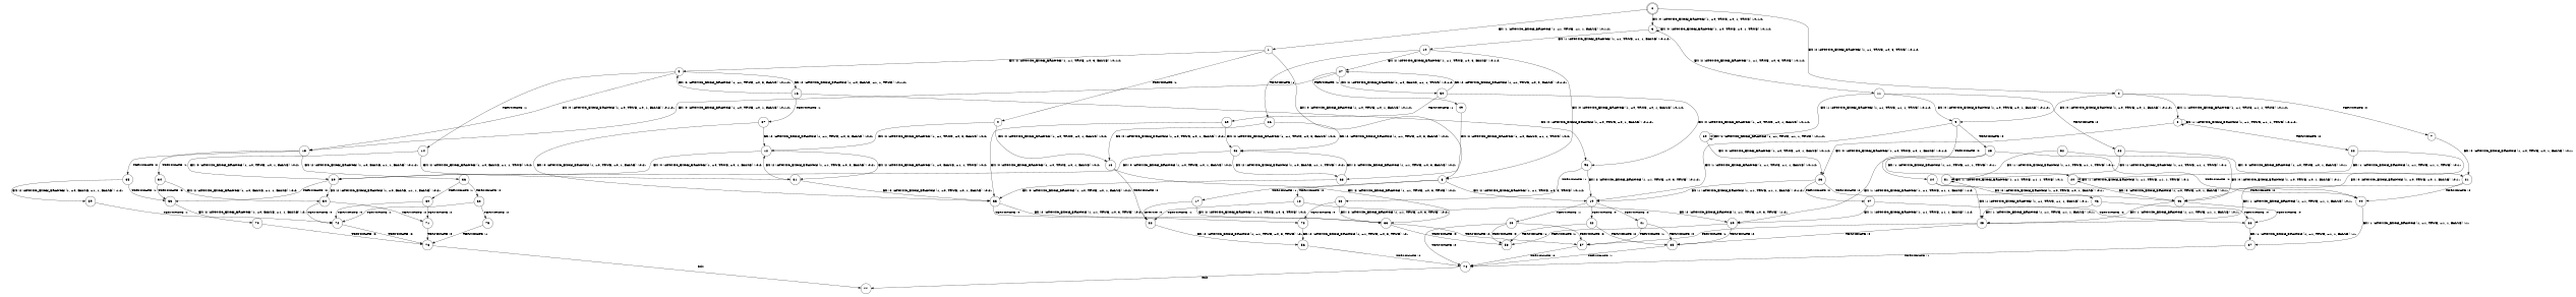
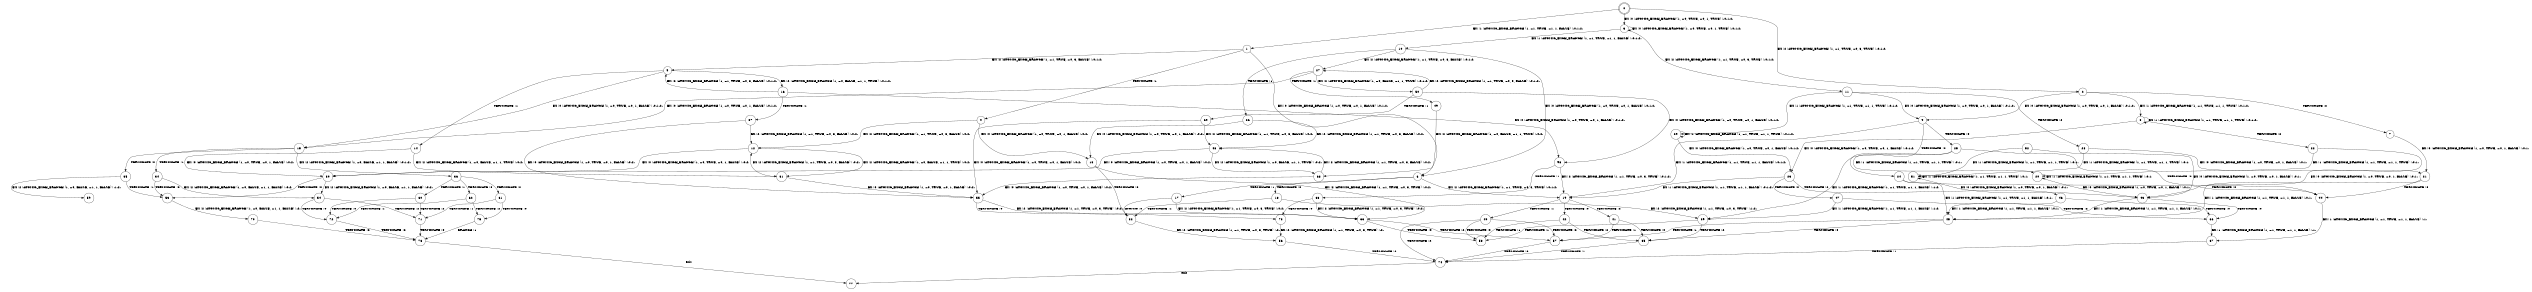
  digraph {
    node [shape=circle]
    0 [peripheries=2]
    1
    2
    3
    4
    5
    6
    7
    8
    9
    10
    11
    12
    13
    14
    15
    16
    17
    18
    19
    21
    22
    23
    24
    25
    26
    27
    28
    29
    30
    31
    32
    33
    34
    35
    36
    37
    n38 [label=98]
    39
    40
    41
    42
    20
    43
    44
    45
    46
    47
    48
    49
    50
    51
    53
    54
    55
    56
    57
    58
    59
    60
+   61
    62
    63
    65
    74
    66
    67
    68
    69
    52
    70
    71
    72
    73
    75
    76
    77
    0 -> 1 [label="EX !1 !ATOMIC_EXCH_BRANCH (1, +1, TRUE, +1, 1, FALSE) !:0:1:2:"]
    0 -> 2 [label="EX !2 !ATOMIC_EXCH_BRANCH (1, +1, TRUE, +0, 3, TRUE) !:0:1:2:"]
    0 -> 3 [label="EX !0 !ATOMIC_EXCH_BRANCH (1, +0, TRUE, +0, 1, TRUE) !:0:1:2:"]
    1 -> 4 [label="TERMINATE !1"]
    1 -> 5 [label="EX !2 !ATOMIC_EXCH_BRANCH (1, +1, TRUE, +0, 3, FALSE) !:0:1:2:"]
    1 -> 6 [label="EX !0 !ATOMIC_EXCH_BRANCH (1, +0, TRUE, +0, 1, FALSE) !:0:1:2:"]
    2 -> 7 [label="TERMINATE !2"]
    2 -> 8 [label="EX !1 !ATOMIC_EXCH_BRANCH (1, +1, TRUE, +1, 1, TRUE) !:0:1:2:"]
    2 -> 9 [label="EX !0 !ATOMIC_EXCH_BRANCH (1, +0, TRUE, +0, 1, FALSE) !:0:1:2:"]
    3 -> 3 [label="EX !0 !ATOMIC_EXCH_BRANCH (1, +0, TRUE, +0, 1, TRUE) !:0:1:2:"]
    3 -> 10 [label="EX !1 !ATOMIC_EXCH_BRANCH (1, +1, TRUE, +1, 1, FALSE) !:0:1:2:"]
    3 -> 11 [label="EX !2 !ATOMIC_EXCH_BRANCH (1, +1, TRUE, +0, 3, TRUE) !:0:1:2:"]
    4 -> 12 [label="EX !2 !ATOMIC_EXCH_BRANCH (1, +1, TRUE, +0, 3, FALSE) !:0:2:"]
    4 -> 13 [label="EX !0 !ATOMIC_EXCH_BRANCH (1, +0, TRUE, +0, 1, FALSE) !:0:2:"]
    5 -> 14 [label="TERMINATE !1"]
    5 -> 15 [label="EX !0 !ATOMIC_EXCH_BRANCH (1, +0, TRUE, +0, 1, FALSE) !:0:1:2:"]
    5 -> 16 [label="EX !2 !ATOMIC_EXCH_BRANCH (1, +0, FALSE, +1, 1, TRUE) !:0:1:2:"]
    6 -> 17 [label="TERMINATE !1"]
    6 -> 18 [label="TERMINATE !0"]
    6 -> 19 [label="EX !2 !ATOMIC_EXCH_BRANCH (1, +1, TRUE, +0, 3, TRUE) !:0:1:2:"]
    7 -> 21 [label="EX !0 !ATOMIC_EXCH_BRANCH (1, +0, TRUE, +0, 1, FALSE) !:0:1:"]
    8 -> 8 [label="EX !1 !ATOMIC_EXCH_BRANCH (1, +1, TRUE, +1, 1, TRUE) !:0:1:2:"]
    8 -> 22 [label="TERMINATE !2"]
    8 -> 23 [label="EX !0 !ATOMIC_EXCH_BRANCH (1, +0, TRUE, +0, 1, FALSE) !:0:1:2:"]
    9 -> 19 [label="EX !1 !ATOMIC_EXCH_BRANCH (1, +1, TRUE, +1, 1, FALSE) !:0:1:2:"]
    9 -> 24 [label="TERMINATE !2"]
    9 -> 25 [label="TERMINATE !0"]
    10 -> 6 [label="EX !0 !ATOMIC_EXCH_BRANCH (1, +0, TRUE, +0, 1, FALSE) !:0:1:2:"]
    10 -> 26 [label="TERMINATE !1"]
    10 -> 27 [label="EX !2 !ATOMIC_EXCH_BRANCH (1, +1, TRUE, +0, 3, FALSE) !:0:1:2:"]
    11 -> 9 [label="EX !0 !ATOMIC_EXCH_BRANCH (1, +0, TRUE, +0, 1, FALSE) !:0:1:2:"]
    11 -> 28 [label="TERMINATE !2"]
    11 -> 29 [label="EX !1 !ATOMIC_EXCH_BRANCH (1, +1, TRUE, +1, 1, TRUE) !:0:1:2:"]
    12 -> 30 [label="EX !0 !ATOMIC_EXCH_BRANCH (1, +0, TRUE, +0, 1, FALSE) !:0:2:"]
    12 -> 31 [label="EX !2 !ATOMIC_EXCH_BRANCH (1, +0, FALSE, +1, 1, TRUE) !:0:2:"]
    13 -> 32 [label="TERMINATE !0"]
    13 -> 33 [label="EX !2 !ATOMIC_EXCH_BRANCH (1, +1, TRUE, +0, 3, TRUE) !:0:2:"]
    14 -> 30 [label="EX !0 !ATOMIC_EXCH_BRANCH (1, +0, TRUE, +0, 1, FALSE) !:0:2:"]
    14 -> 31 [label="EX !2 !ATOMIC_EXCH_BRANCH (1, +0, FALSE, +1, 1, TRUE) !:0:2:"]
    15 -> 34 [label="TERMINATE !1"]
    15 -> 35 [label="TERMINATE !0"]
    15 -> 36 [label="EX !2 !ATOMIC_EXCH_BRANCH (1, +0, FALSE, +1, 1, FALSE) !:0:1:2:"]
    16 -> 5 [label="EX !2 !ATOMIC_EXCH_BRANCH (1, +1, TRUE, +0, 3, FALSE) !:0:1:2:"]
    16 -> 37 [label="TERMINATE !1"]
    16 -> n38 [label="EX !0 !ATOMIC_EXCH_BRANCH (1, +0, TRUE, +0, 1, FALSE) !:0:1:2:"]
    17 -> 32 [label="ATOMIC !0"]
    17 -> 33 [label="EX !2 !ATOMIC_EXCH_BRANCH (1, +1, TRUE, +0, 3, TRUE) !:0:2:"]
    18 -> 32 [label="TERMINATE !1"]
    18 -> 39 [label="EX !2 !ATOMIC_EXCH_BRANCH (1, +1, TRUE, +0, 3, TRUE) !:1:2:"]
    19 -> 40 [label="TERMINATE !1"]
    19 -> 41 [label="TERMINATE !2"]
    19 -> 42 [label="TERMINATE !0"]
    21 -> 44 [label="TERMINATE !0"]
    21 -> 45 [label="EX !1 !ATOMIC_EXCH_BRANCH (1, +1, TRUE, +1, 1, FALSE) !:0:1:"]
    22 -> 20 [label="EX !1 !ATOMIC_EXCH_BRANCH (1, +1, TRUE, +1, 1, TRUE) !:0:1:"]
    22 -> 43 [label="EX !0 !ATOMIC_EXCH_BRANCH (1, +0, TRUE, +0, 1, FALSE) !:0:1:"]
    23 -> 19 [label="EX !1 !ATOMIC_EXCH_BRANCH (1, +1, TRUE, +1, 1, FALSE) !:0:1:2:"]
    23 -> 46 [label="TERMINATE !2"]
    23 -> 47 [label="TERMINATE !0"]
    24 -> 44 [label="TERMINATE !0"]
    24 -> 45 [label="EX !1 !ATOMIC_EXCH_BRANCH (1, +1, TRUE, +1, 1, FALSE) !:0:1:"]
    25 -> 39 [label="EX !1 !ATOMIC_EXCH_BRANCH (1, +1, TRUE, +1, 1, FALSE) !:1:2:"]
    25 -> 20 [label="EX !1 !ATOMIC_EXCH_BRANCH (1, +1, TRUE, +1, 1, TRUE) !:0:1:"]
    25 -> 44 [label="TERMINATE !2"]
    26 -> 13 [label="EX !0 !ATOMIC_EXCH_BRANCH (1, +0, TRUE, +0, 1, FALSE) !:0:2:"]
    26 -> 48 [label="EX !2 !ATOMIC_EXCH_BRANCH (1, +1, TRUE, +0, 3, FALSE) !:0:2:"]
    27 -> 15 [label="EX !0 !ATOMIC_EXCH_BRANCH (1, +0, TRUE, +0, 1, FALSE) !:0:1:2:"]
    27 -> 49 [label="TERMINATE !1"]
    27 -> 50 [label="EX !2 !ATOMIC_EXCH_BRANCH (1, +0, FALSE, +1, 1, TRUE) !:0:1:2:"]
    28 -> 21 [label="EX !0 !ATOMIC_EXCH_BRANCH (1, +0, TRUE, +0, 1, FALSE) !:0:1:"]
    28 -> 51 [label="EX !1 !ATOMIC_EXCH_BRANCH (1, +1, TRUE, +1, 1, TRUE) !:0:1:"]
    29 -> 23 [label="EX !0 !ATOMIC_EXCH_BRANCH (1, +0, TRUE, +0, 1, FALSE) !:0:1:2:"]
    29 -> 29 [label="EX !1 !ATOMIC_EXCH_BRANCH (1, +1, TRUE, +1, 1, TRUE) !:0:1:2:"]
    30 -> 53 [label="TERMINATE !0"]
    30 -> 54 [label="EX !2 !ATOMIC_EXCH_BRANCH (1, +0, FALSE, +1, 1, FALSE) !:0:2:"]
    31 -> 12 [label="EX !2 !ATOMIC_EXCH_BRANCH (1, +1, TRUE, +0, 3, FALSE) !:0:2:"]
    31 -> 55 [label="EX !0 !ATOMIC_EXCH_BRANCH (1, +0, TRUE, +0, 1, FALSE) !:0:2:"]
    32 -> 56 [label="EX !2 !ATOMIC_EXCH_BRANCH (1, +1, TRUE, +0, 3, TRUE) !:2:"]
    33 -> 57 [label="TERMINATE !2"]
    33 -> 58 [label="TERMINATE !0"]
    34 -> 53 [label="TERMINATE !0"]
    34 -> 54 [label="EX !2 !ATOMIC_EXCH_BRANCH (1, +0, FALSE, +1, 1, FALSE) !:0:2:"]
    35 -> 53 [label="TERMINATE !1"]
    35 -> 59 [label="EX !2 !ATOMIC_EXCH_BRANCH (1, +0, FALSE, +1, 1, FALSE) !:1:2:"]
    36 -> 60 [label="TERMINATE !1"]
+   36 -> 61 [label="TERMINATE !2"]
    36 -> 62 [label="TERMINATE !0"]
    37 -> 12 [label="EX !2 !ATOMIC_EXCH_BRANCH (1, +1, TRUE, +0, 3, FALSE) !:0:2:"]
    37 -> 55 [label="EX !0 !ATOMIC_EXCH_BRANCH (1, +0, TRUE, +0, 1, FALSE) !:0:2:"]
    n38 -> 19 [label="EX !2 !ATOMIC_EXCH_BRANCH (1, +1, TRUE, +0, 3, TRUE) !:0:1:2:"]
    n38 -> 63 [label="TERMINATE !1"]
    39 -> 58 [label="TERMINATE !1"]
    39 -> 65 [label="TERMINATE !2"]
    40 -> 57 [label="TERMINATE !2"]
    40 -> 58 [label="TERMINATE !0"]
    40 -> 74 [label="TERMINATE !2"]
    41 -> 57 [label="TERMINATE !1"]
    41 -> 65 [label="TERMINATE !0"]
    42 -> 58 [label="TERMINATE !1"]
    42 -> 65 [label="TERMINATE !2"]
    20 -> 20 [label="EX !1 !ATOMIC_EXCH_BRANCH (1, +1, TRUE, +1, 1, TRUE) !:0:1:"]
    20 -> 43 [label="EX !0 !ATOMIC_EXCH_BRANCH (1, +0, TRUE, +0, 1, FALSE) !:0:1:"]
    43 -> 45 [label="EX !1 !ATOMIC_EXCH_BRANCH (1, +1, TRUE, +1, 1, FALSE) !:0:1:"]
    43 -> 66 [label="TERMINATE !0"]
    44 -> 67 [label="EX !1 !ATOMIC_EXCH_BRANCH (1, +1, TRUE, +1, 1, FALSE) !:1:"]
    45 -> 57 [label="TERMINATE !1"]
    45 -> 65 [label="TERMINATE !0"]
    46 -> 45 [label="EX !1 !ATOMIC_EXCH_BRANCH (1, +1, TRUE, +1, 1, FALSE) !:0:1:"]
    46 -> 66 [label="TERMINATE !0"]
    47 -> 39 [label="EX !1 !ATOMIC_EXCH_BRANCH (1, +1, TRUE, +1, 1, FALSE) !:1:2:"]
    47 -> 66 [label="TERMINATE !2"]
    48 -> 30 [label="EX !0 !ATOMIC_EXCH_BRANCH (1, +0, TRUE, +0, 1, FALSE) !:0:2:"]
    48 -> 68 [label="EX !2 !ATOMIC_EXCH_BRANCH (1, +0, FALSE, +1, 1, TRUE) !:0:2:"]
    49 -> 68 [label="EX !2 !ATOMIC_EXCH_BRANCH (1, +0, FALSE, +1, 1, TRUE) !:0:2:"]
    50 -> 27 [label="EX !2 !ATOMIC_EXCH_BRANCH (1, +1, TRUE, +0, 3, FALSE) !:0:1:2:"]
    50 -> n38 [label="EX !0 !ATOMIC_EXCH_BRANCH (1, +0, TRUE, +0, 1, FALSE) !:0:1:2:"]
    50 -> 69 [label="TERMINATE !1"]
    51 -> 43 [label="EX !0 !ATOMIC_EXCH_BRANCH (1, +0, TRUE, +0, 1, FALSE) !:0:1:"]
    51 -> 51 [label="EX !1 !ATOMIC_EXCH_BRANCH (1, +1, TRUE, +1, 1, TRUE) !:0:1:"]
    53 -> 70 [label="EX !2 !ATOMIC_EXCH_BRANCH (1, +0, FALSE, +1, 1, FALSE) !:2:"]
    54 -> 71 [label="TERMINATE !2"]
    54 -> 72 [label="TERMINATE !0"]
    55 -> 33 [label="EX !2 !ATOMIC_EXCH_BRANCH (1, +1, TRUE, +0, 3, TRUE) !:0:2:"]
    55 -> 73 [label="TERMINATE !0"]
    56 -> 74 [label="TERMINATE !2"]
    57 -> 74 [label="TERMINATE !0"]
-   59 -> 72 [label="TERMINATE !1"]
    60 -> 71 [label="TERMINATE !2"]
    60 -> 72 [label="TERMINATE !0"]
+   61 -> 71 [label="TERMINATE !1"]
+   61 -> 75 [label="TERMINATE !0"]
    62 -> 72 [label="TERMINATE !1"]
    62 -> 75 [label="TERMINATE !2"]
    63 -> 33 [label="EX !2 !ATOMIC_EXCH_BRANCH (1, +1, TRUE, +0, 3, TRUE) !:0:2:"]
    63 -> 73 [label="TERMINATE !0"]
    65 -> 74 [label="TERMINATE !1"]
    74 -> 77 [label=exit]
    66 -> 67 [label="EX !1 !ATOMIC_EXCH_BRANCH (1, +1, TRUE, +1, 1, FALSE) !:1:"]
    67 -> 74 [label="TERMINATE !1"]
    68 -> 48 [label="EX !2 !ATOMIC_EXCH_BRANCH (1, +1, TRUE, +0, 3, FALSE) !:0:2:"]
    68 -> 55 [label="EX !0 !ATOMIC_EXCH_BRANCH (1, +0, TRUE, +0, 1, FALSE) !:0:2:"]
    69 -> 48 [label="EX !2 !ATOMIC_EXCH_BRANCH (1, +1, TRUE, +0, 3, FALSE) !:0:2:"]
    69 -> 55 [label="EX !0 !ATOMIC_EXCH_BRANCH (1, +0, TRUE, +0, 1, FALSE) !:0:2:"]
    52 -> 43 [label="EX !0 !ATOMIC_EXCH_BRANCH (1, +0, TRUE, +0, 1, FALSE) !:0:1:"]
    52 -> 51 [label="EX !1 !ATOMIC_EXCH_BRANCH (1, +1, TRUE, +1, 1, TRUE) !:0:1:"]
    70 -> 76 [label="TERMINATE !2"]
    71 -> 76 [label="TERMINATE !0"]
    72 -> 76 [label="TERMINATE !2"]
    73 -> 56 [label="EX !2 !ATOMIC_EXCH_BRANCH (1, +1, TRUE, +0, 3, TRUE) !:2:"]
-   75 -> 76 [label="TERMINATE !1"]
+   75 -> 76 [label="BRANCH !1"]
    76 -> 77 [label=exit]
  }
